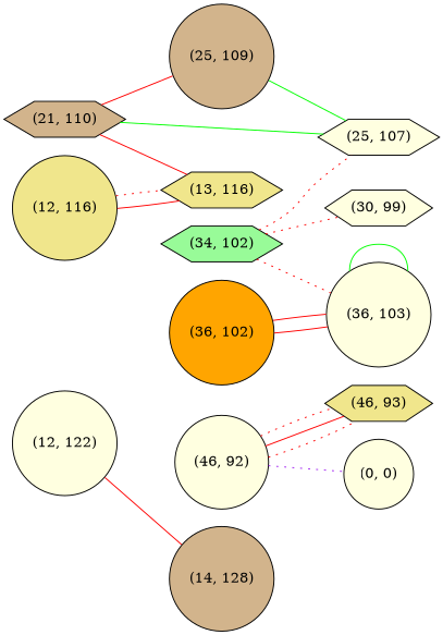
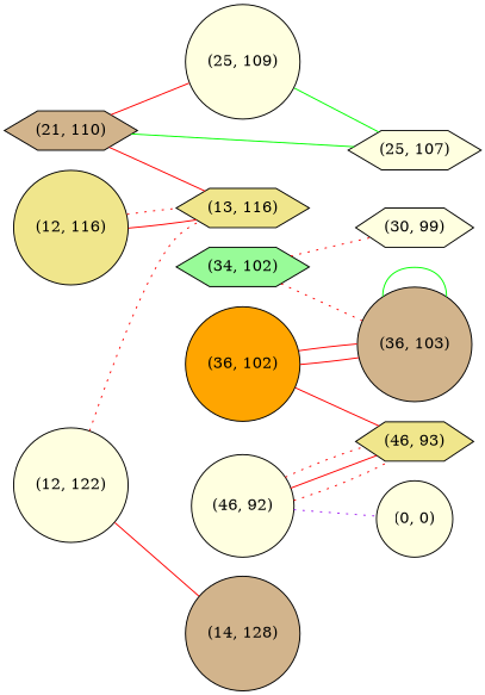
  graph {
    rankdir=LR
    node [fillcolor=lightyellow shape=circle style=filled]
    edge [color=red style=solid weight=1]
    "(21, 110)" [fillcolor=tan shape=hexagon]
-   "(25, 109)" [fillcolor=tan]
+   "(25, 109)"
    "(25, 107)" [shape=hexagon]
    "(13, 116)" [fillcolor=khaki shape=hexagon]
    "(46, 92)"
    "(0, 0)"
    "(46, 93)" [fillcolor=khaki shape=hexagon]
    "(34, 102)" [fillcolor=palegreen shape=hexagon]
    "(30, 99)" [shape=hexagon]
-   "(36, 103)"
+   "(36, 103)" [fillcolor=tan]
    "(12, 116)" [fillcolor=khaki]
    "(36, 102)" [fillcolor=orange]
    "(12, 122)"
    "(14, 128)" [fillcolor=tan]
    "(21, 110)" -- "(25, 109)"
    "(21, 110)" -- "(25, 107)" [color=green weight=2]
    "(21, 110)" -- "(13, 116)"
    "(25, 109)" -- "(25, 107)" [color=green]
    "(46, 92)" -- "(0, 0)" [color=purple style=dotted weight=4]
    "(46, 92)" -- "(46, 93)" [style=dotted]
    "(46, 92)" -- "(46, 93)"
    "(46, 92)" -- "(46, 93)" [style=dotted]
-   "(34, 102)" -- "(25, 107)" [style=dotted]
    "(34, 102)" -- "(30, 99)" [style=dotted]
    "(34, 102)" -- "(36, 103)" [style=dotted]
    "(36, 103)" -- "(36, 103)" [color=green weight=2]
    "(12, 116)" -- "(13, 116)"
    "(12, 116)" -- "(13, 116)" [style=dotted]
+   "(36, 102)" -- "(46, 93)"
    "(36, 102)" -- "(36, 103)"
    "(36, 102)" -- "(36, 103)"
+   "(12, 122)" -- "(13, 116)" [style=dotted]
    "(12, 122)" -- "(14, 128)"
  }
